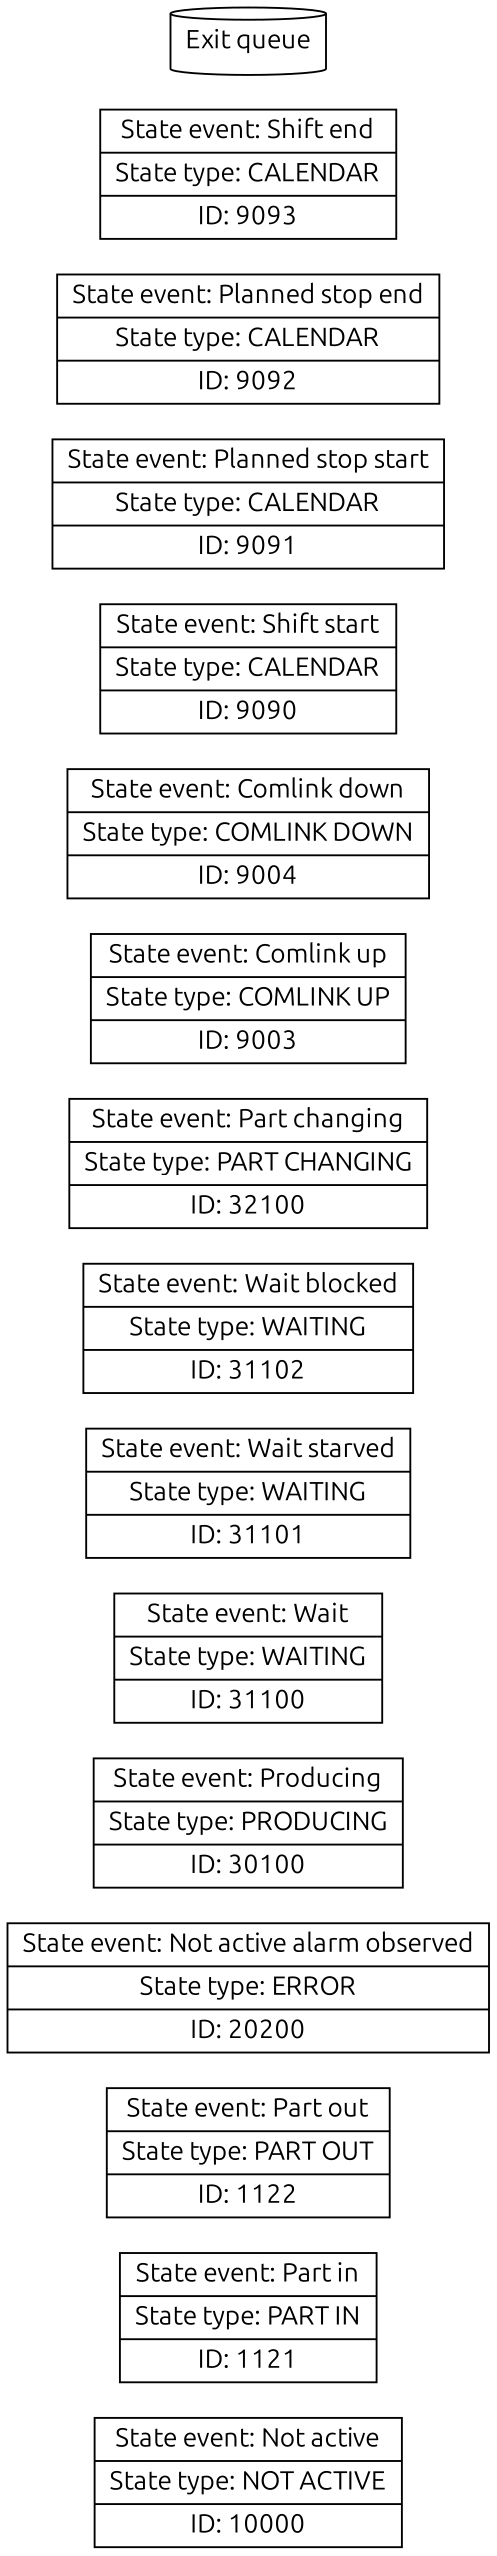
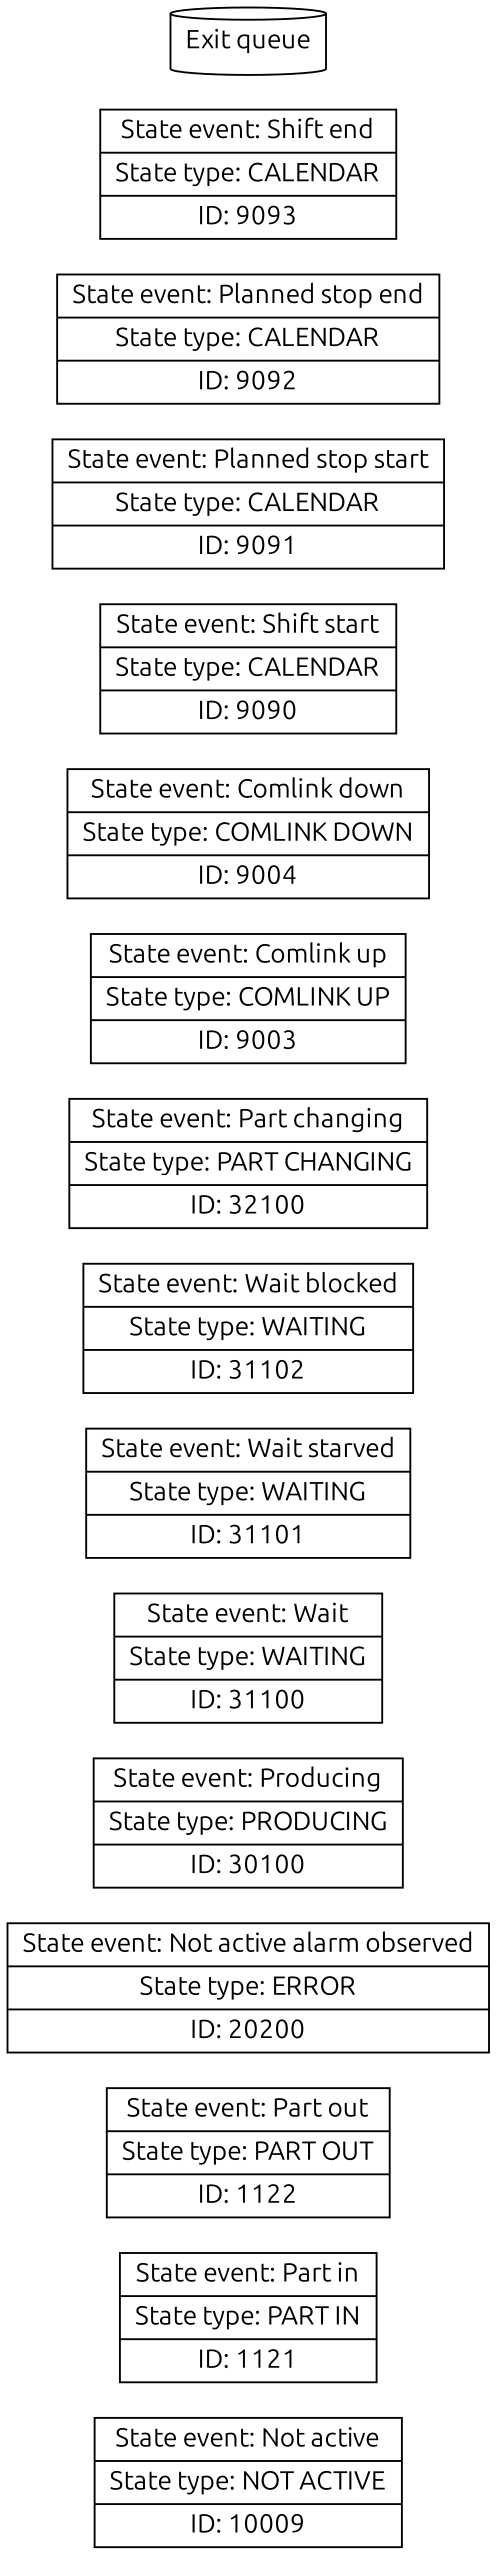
  digraph {
    rankdir=LR
    fontname=Ubuntu
    node [shape=record fontname=Ubuntu]
-   n1 [label="<f0> State event: Not active |<f1> State type: NOT ACTIVE |<f2> ID: 10000 "]
+   n1 [label="<f0> State event: Not active |<f1> State type: NOT ACTIVE |<f2> ID: 10009 "]
    n2 [label="<f0> State event: Part in |<f1> State type: PART IN |<f2> ID: 1121 "]
    n3 [label="<f0> State event: Part out |<f1> State type: PART OUT |<f2> ID: 1122 "]
    n4 [label="<f0> State event: Not active alarm observed |<f1> State type: ERROR |<f2> ID: 20200 "]
    n5 [label="<f0> State event: Producing |<f1> State type: PRODUCING |<f2> ID: 30100 "]
    n6 [label="<f0> State event: Wait |<f1> State type: WAITING |<f2> ID: 31100 "]
    n7 [label="<f0> State event: Wait starved |<f1> State type: WAITING |<f2> ID: 31101 "]
    n8 [label="<f0> State event: Wait blocked |<f1> State type: WAITING |<f2> ID: 31102 "]
    n9 [label="<f0> State event: Part changing |<f1> State type: PART CHANGING |<f2> ID: 32100 "]
    n10 [label="<f0> State event: Comlink up |<f1> State type: COMLINK UP |<f2> ID: 9003 "]
    n11 [label="<f0> State event: Comlink down |<f1> State type: COMLINK DOWN |<f2> ID: 9004 "]
    n12 [label="<f0> State event: Shift start |<f1> State type: CALENDAR |<f2> ID: 9090 "]
    n13 [label="<f0> State event: Planned stop start |<f1> State type: CALENDAR |<f2> ID: 9091 "]
    n14 [label="<f0> State event: Planned stop end |<f1> State type: CALENDAR |<f2> ID: 9092 "]
    n15 [label="<f0> State event: Shift end |<f1> State type: CALENDAR |<f2> ID: 9093 "]
    n16 [label="Exit queue" shape=cylinder]
  }
